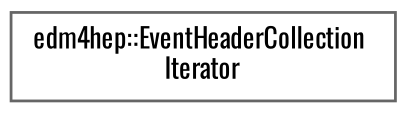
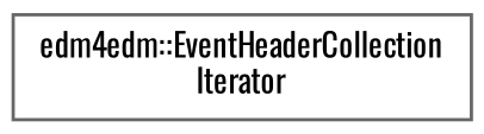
  digraph {
    rankdir=LR
    fontname=Oswald
-   n1 [color=gray40 fillcolor=white fontname=Oswald fontsize=10 height=0.2 label="edm4hep::EventHeaderCollection\lIterator" shape=record style=filled width=0.4]
+   n1 [color=gray40 fillcolor=white fontname=Oswald fontsize=10 height=0.2 label="edm4edm::EventHeaderCollection\lIterator" shape=record style=filled width=0.4]
  }
